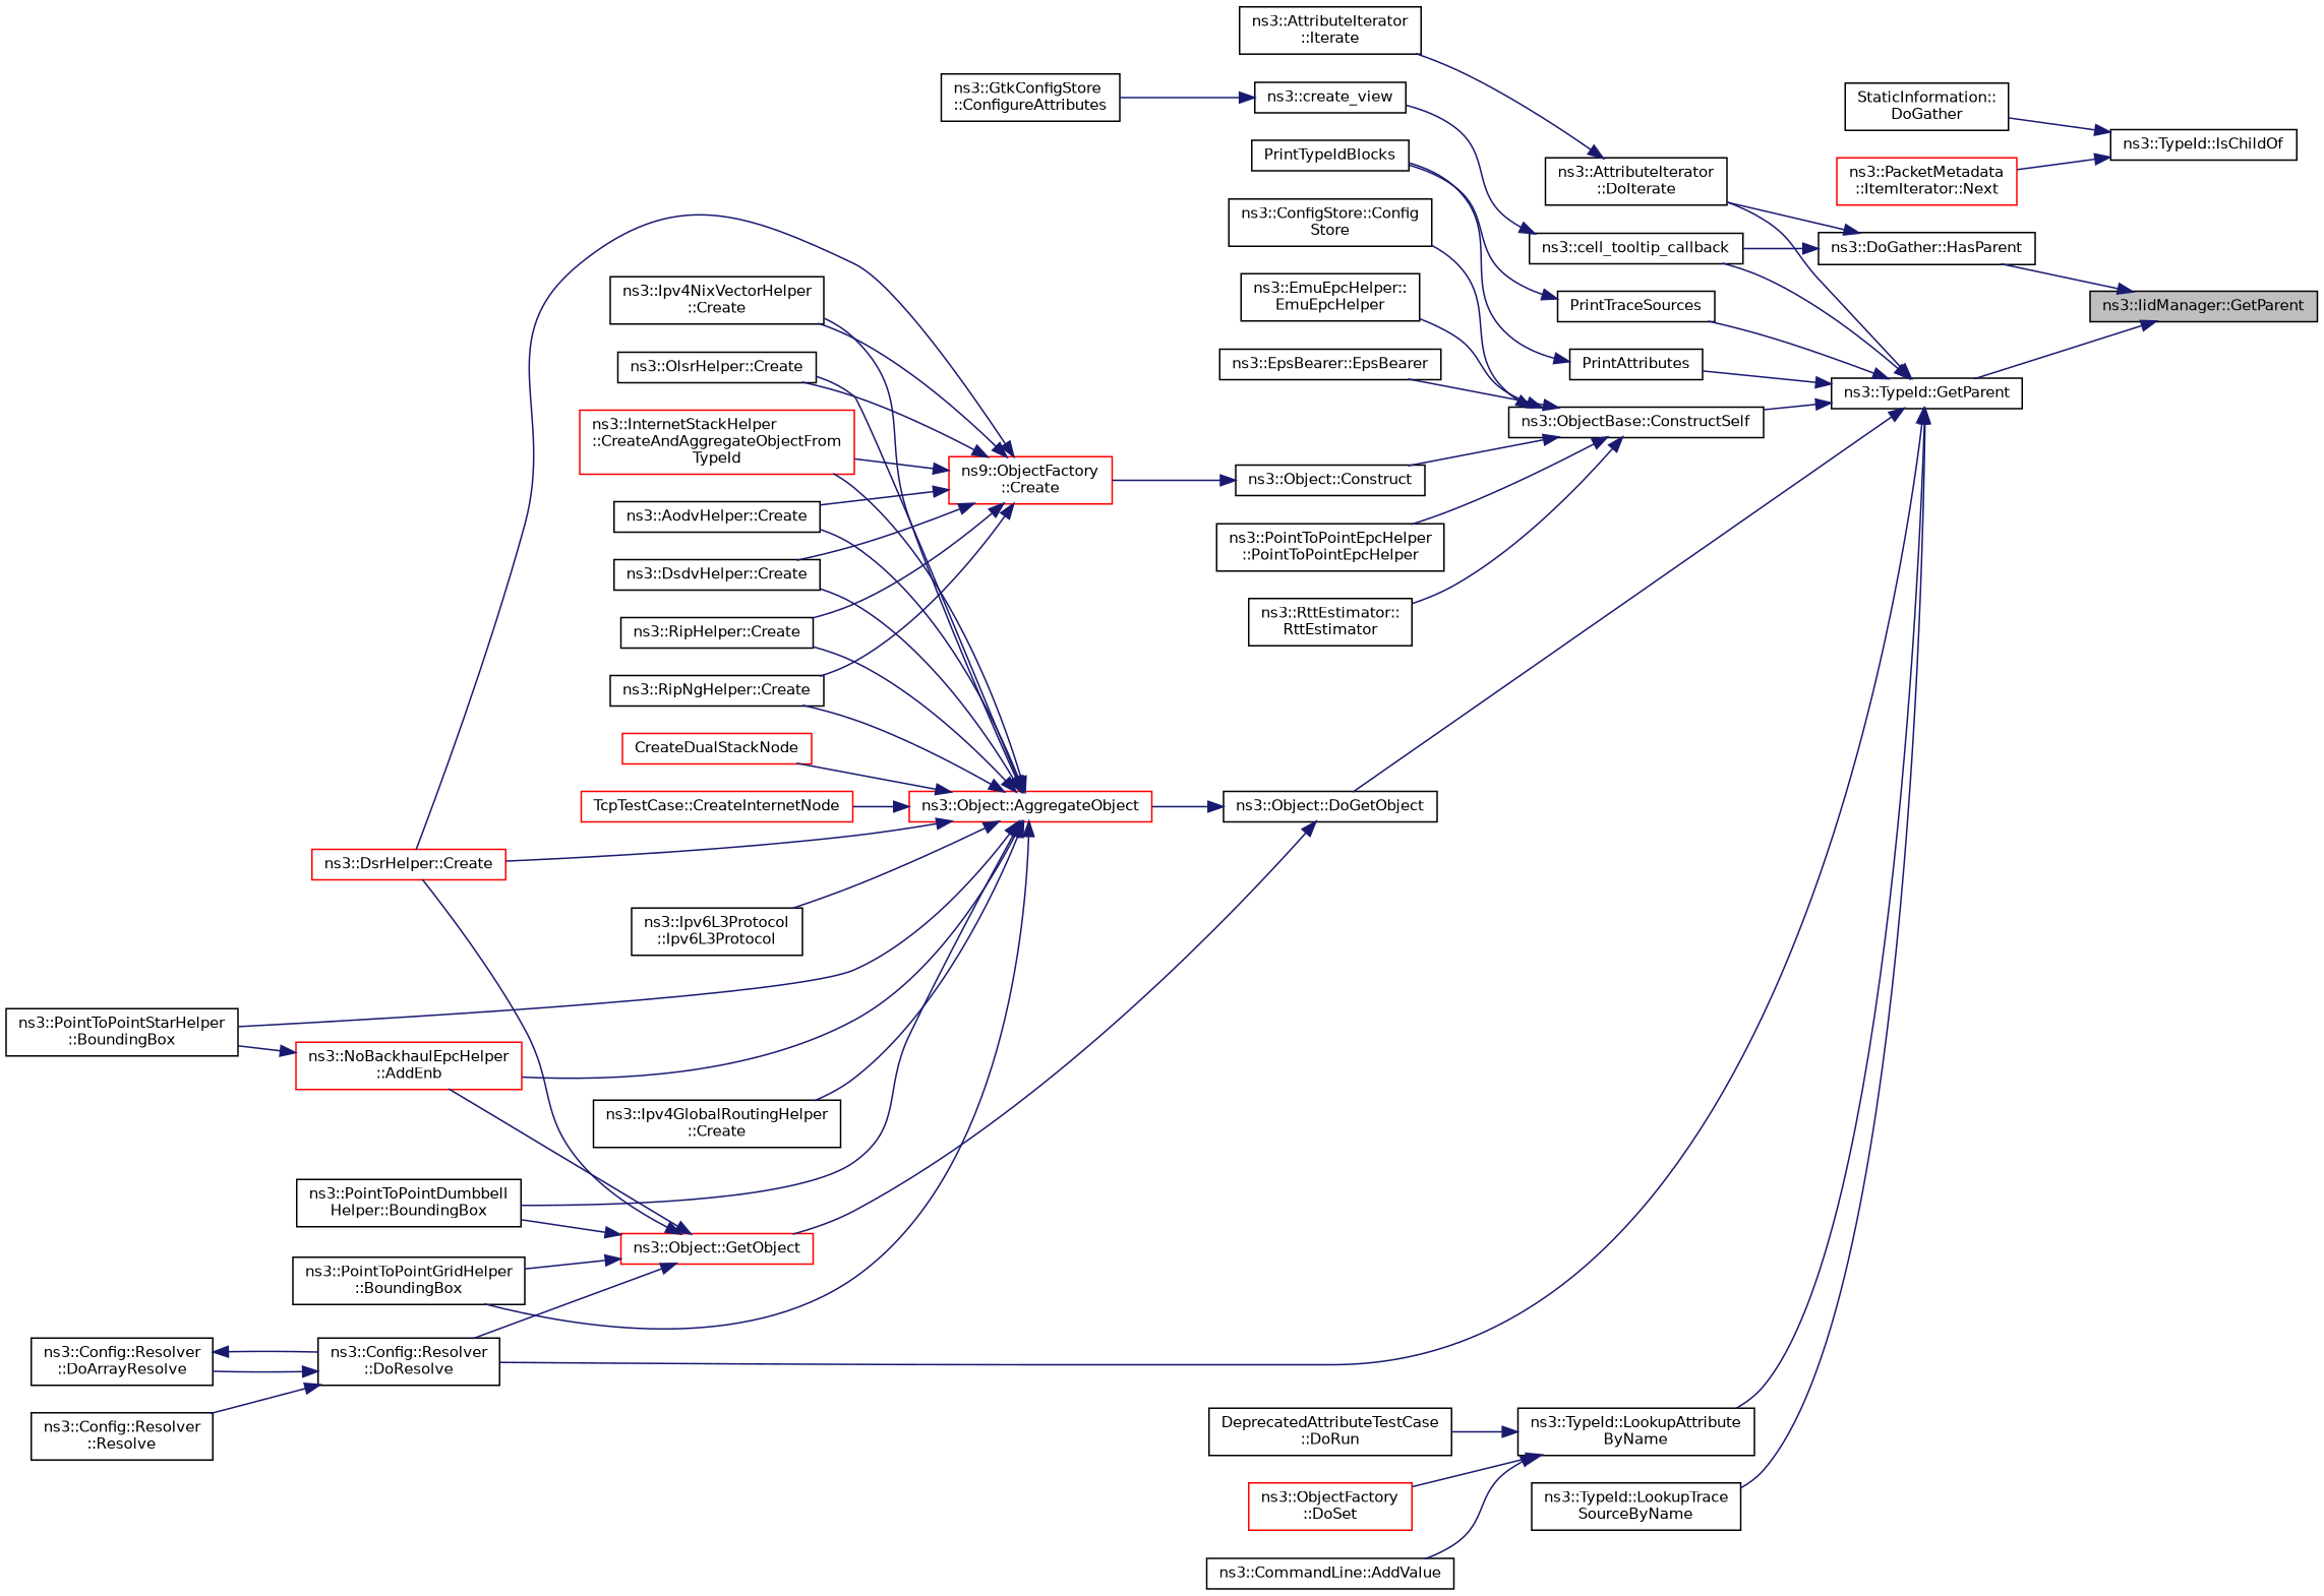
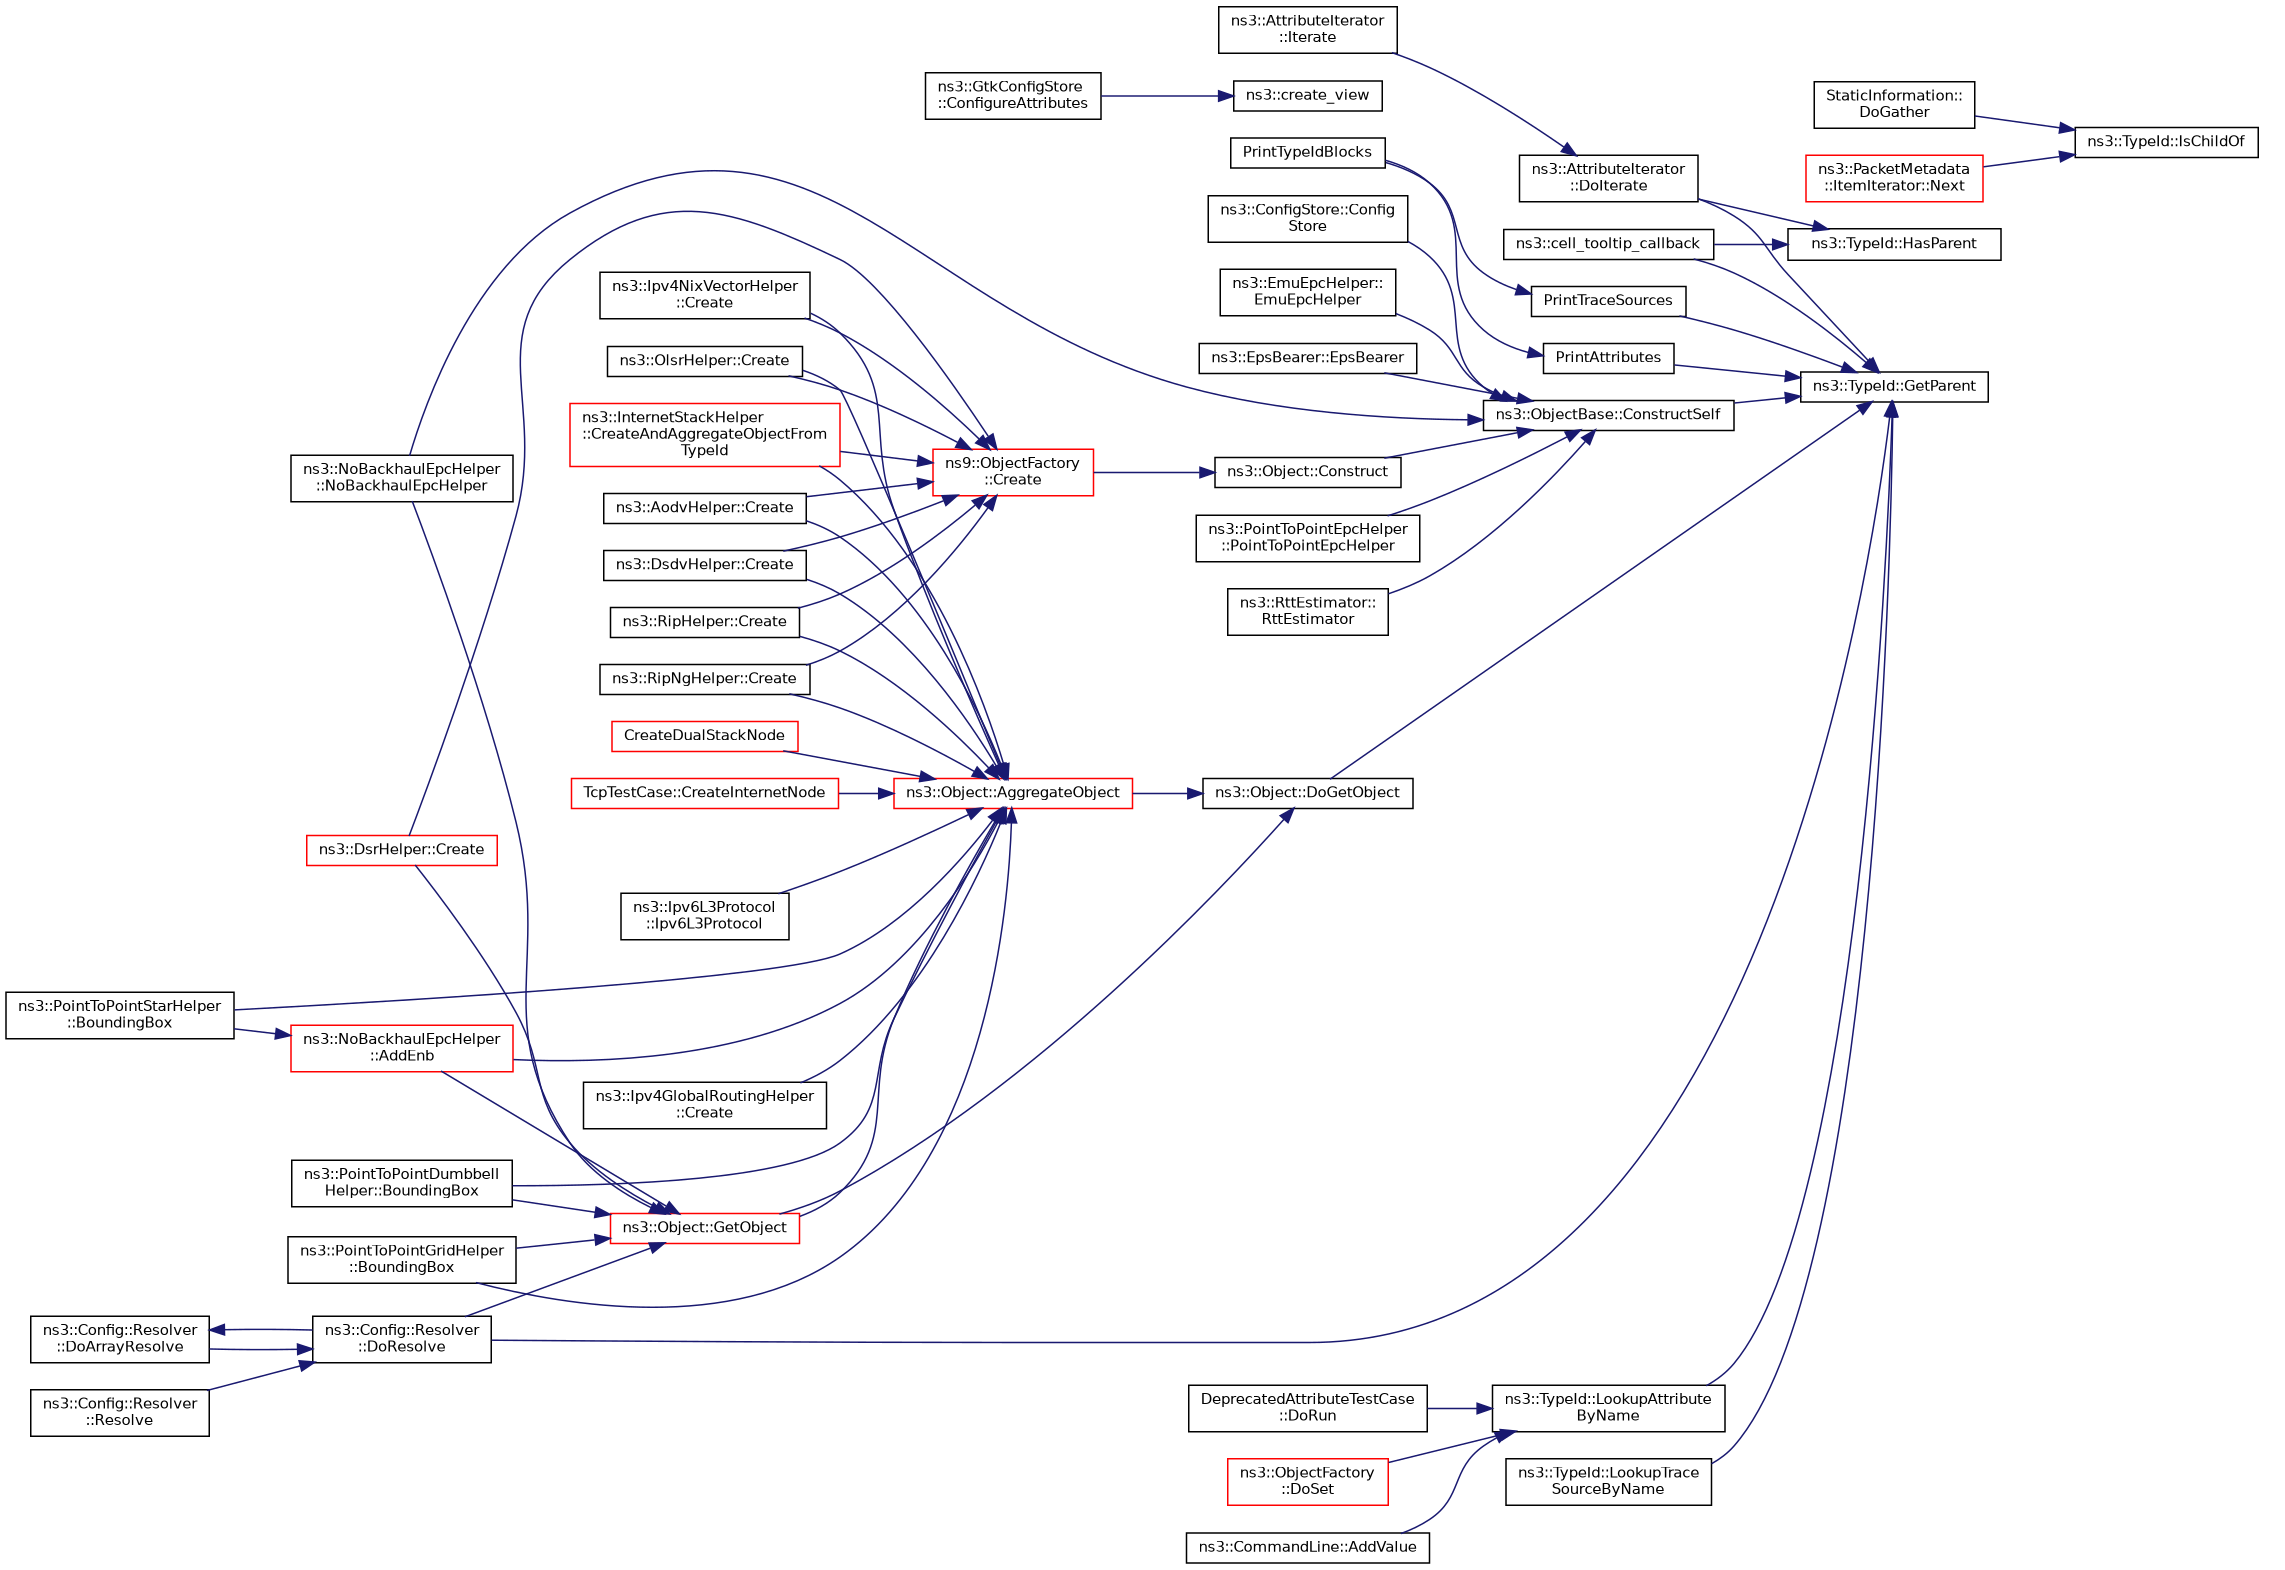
  digraph {
    rankdir=RL
    node [color=black fillcolor=white fontname=Helvetica fontsize=10 shape=record style=filled]
    edge [color=midnightblue dir=back fontname=Helvetica fontsize=10 labelfontname=Helvetica labelfontsize=10 style=solid]
-   n1 [fillcolor=grey75 fontcolor=black height=0.2 label="ns3::IidManager::GetParent" width=0.4]
    n2 [height=0.2 label="ns3::TypeId::GetParent" width=0.4]
-   n3 [height=0.2 label="ns3::DoGather::HasParent" width=0.4]
+   n3 [height=0.2 label="ns3::TypeId::HasParent" width=0.4]
    n4 [height=0.2 label="ns3::cell_tooltip_callback" width=0.4]
    n5 [height=0.2 label="ns3::ObjectBase::ConstructSelf" width=0.4]
    n6 [height=0.2 label="ns3::Object::DoGetObject" width=0.4]
    n7 [height=0.2 label="ns3::Config::Resolver\l::DoResolve" width=0.4]
    n8 [height=0.2 label="ns3::AttributeIterator\l::DoIterate" width=0.4]
    n9 [height=0.2 label="ns3::TypeId::LookupAttribute\lByName" width=0.4]
    n10 [height=0.2 label="ns3::TypeId::LookupTrace\lSourceByName" width=0.4]
    n11 [height=0.2 label=PrintAttributes width=0.4]
    n12 [height=0.2 label=PrintTraceSources width=0.4]
    n13 [height=0.2 label="ns3::create_view" width=0.4]
    n14 [height=0.2 label="ns3::ConfigStore::Config\lStore" width=0.4]
    n15 [height=0.2 label="ns3::EmuEpcHelper::\lEmuEpcHelper" width=0.4]
    n16 [height=0.2 label="ns3::EpsBearer::EpsBearer" width=0.4]
+   n17 [height=0.2 label="ns3::NoBackhaulEpcHelper\l::NoBackhaulEpcHelper" width=0.4]
    n18 [height=0.2 label="ns3::PointToPointEpcHelper\l::PointToPointEpcHelper" width=0.4]
    n19 [height=0.2 label="ns3::RttEstimator::\lRttEstimator" width=0.4]
    n20 [height=0.2 label="ns3::Object::Construct" width=0.4]
    n21 [color=red height=0.2 label="ns3::Object::AggregateObject" width=0.4]
    n22 [color=red height=0.2 label="ns3::Object::GetObject" width=0.4]
    n23 [height=0.2 label="ns3::Config::Resolver\l::DoArrayResolve" width=0.4]
    n24 [height=0.2 label="ns3::Config::Resolver\l::Resolve" width=0.4]
    n25 [height=0.2 label="ns3::AttributeIterator\l::Iterate" width=0.4]
    n26 [height=0.2 label="ns3::TypeId::IsChildOf" width=0.4]
    n27 [height=0.2 label="StaticInformation::\lDoGather" width=0.4]
    n28 [color=red height=0.2 label="ns3::PacketMetadata\l::ItemIterator::Next" width=0.4]
    n29 [height=0.2 label="ns3::CommandLine::AddValue" width=0.4]
    n30 [height=0.2 label="DeprecatedAttributeTestCase\l::DoRun" width=0.4]
    n31 [color=red height=0.2 label="ns3::ObjectFactory\l::DoSet" width=0.4]
    n32 [height=0.2 label=PrintTypeIdBlocks width=0.4]
    n33 [height=0.2 label="ns3::GtkConfigStore\l::ConfigureAttributes" width=0.4]
    n34 [color=red height=0.2 label="ns9::ObjectFactory\l::Create" width=0.4]
    n35 [height=0.2 label="ns3::AodvHelper::Create" width=0.4]
    n36 [height=0.2 label="ns3::DsdvHelper::Create" width=0.4]
    n37 [color=red height=0.2 label="ns3::DsrHelper::Create" width=0.4]
    n38 [height=0.2 label="ns3::RipHelper::Create" width=0.4]
    n39 [height=0.2 label="ns3::RipNgHelper::Create" width=0.4]
    n40 [height=0.2 label="ns3::Ipv4NixVectorHelper\l::Create" width=0.4]
    n41 [height=0.2 label="ns3::OlsrHelper::Create" width=0.4]
    n42 [color=red height=0.2 label="ns3::InternetStackHelper\l::CreateAndAggregateObjectFrom\lTypeId" width=0.4]
    n43 [height=0.2 label="ns3::Ipv6L3Protocol\l::Ipv6L3Protocol" width=0.4]
    n44 [color=red height=0.2 label="ns3::NoBackhaulEpcHelper\l::AddEnb" width=0.4]
    n45 [height=0.2 label="ns3::PointToPointDumbbell\lHelper::BoundingBox" width=0.4]
    n46 [height=0.2 label="ns3::PointToPointGridHelper\l::BoundingBox" width=0.4]
    n47 [height=0.2 label="ns3::PointToPointStarHelper\l::BoundingBox" width=0.4]
    n48 [height=0.2 label="ns3::Ipv4GlobalRoutingHelper\l::Create" width=0.4]
    n49 [color=red height=0.2 label=CreateDualStackNode width=0.4]
    n50 [color=red height=0.2 label="TcpTestCase::CreateInternetNode" width=0.4]
-   n1 -> n2
-   n1 -> n3
    n2 -> n4
    n2 -> n5
    n2 -> n6
    n2 -> n7
    n2 -> n8
    n2 -> n9
    n2 -> n10
    n2 -> n11
    n2 -> n12
    n3 -> n4
    n3 -> n8
-   n4 -> n13
    n5 -> n14
    n5 -> n15
    n5 -> n16
+   n5 -> n17
    n5 -> n18
    n5 -> n19
    n5 -> n20
    n6 -> n21
    n6 -> n22
    n7 -> n23
    n7 -> n24
    n8 -> n25
    n9 -> n29
    n9 -> n30
    n9 -> n31
    n11 -> n32
    n12 -> n32
    n13 -> n33
    n20 -> n34
    n21 -> n35
    n21 -> n36
-   n21 -> n37
+   n21 -> n22
    n21 -> n38
    n21 -> n39
    n21 -> n40
    n21 -> n41
    n21 -> n42
    n21 -> n43
    n21 -> n44
    n21 -> n45
    n21 -> n46
    n21 -> n47
    n21 -> n48
    n21 -> n49
    n21 -> n50
    n22 -> n7
+   n22 -> n17
    n22 -> n37
    n22 -> n44
    n22 -> n45
    n22 -> n46
    n23 -> n7
    n26 -> n27
    n26 -> n28
    n34 -> n35
    n34 -> n36
    n34 -> n37
    n34 -> n38
    n34 -> n39
    n34 -> n40
    n34 -> n41
    n34 -> n42
    n44 -> n47
  }
